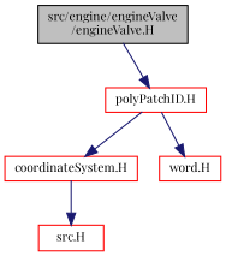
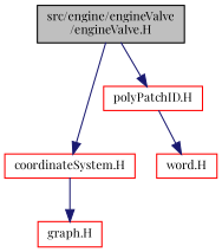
  digraph {
    fontname="Playfair Display"
    node [color=red fontname="Playfair Display" fontsize=10 shape=record]
    edge [color=midnightblue fontname="Playfair Display" fontsize=10 labelfontname=FreeSans labelfontsize=10 style=solid]
    n1 [color=black fillcolor=grey75 fontcolor=black height=0.2 label="src/engine/engineValve\l/engineValve.H" style=filled width=0.4]
    n2 [height=0.2 label="coordinateSystem.H" width=0.4]
    n3 [height=0.2 label="polyPatchID.H" width=0.4]
    n4 [height=0.2 label="word.H" width=0.4]
-   n5 [height=0.2 label="src.H" width=0.4]
-   n3 -> n2
+   n5 [height=0.2 label="graph.H" width=0.4]
+   n1 -> n2
    n1 -> n3
    n2 -> n5
    n3 -> n4
  }
